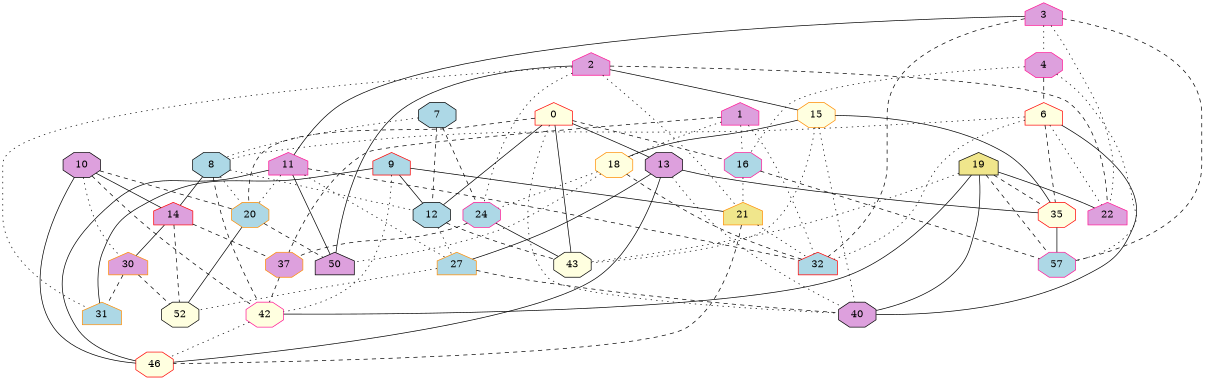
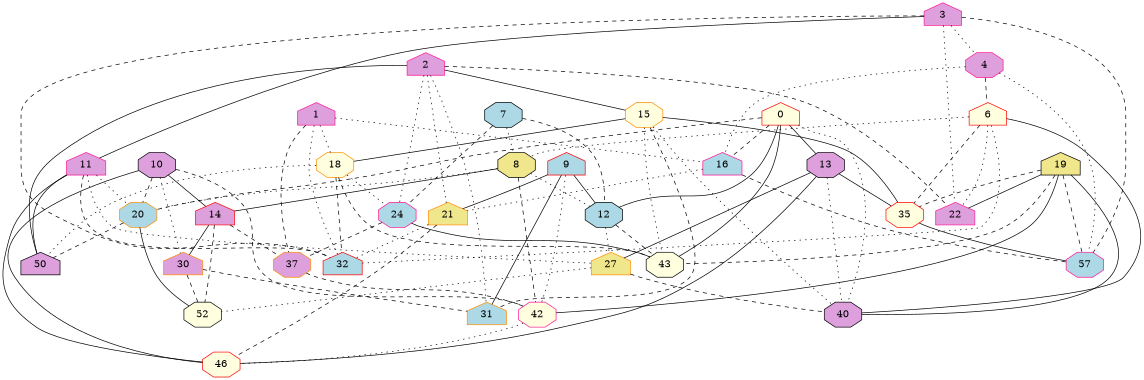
  graph {
    node [color=deeppink fillcolor=plum shape=octagon style=filled]
    edge [style=dotted]
-   16 [fillcolor=lightblue super="+58"]
+   16 [fillcolor=lightblue shape=house super="+58"]
    21 [color=darkorange fillcolor=khaki shape=house super="+39"]
    57 [fillcolor=lightblue super="+60"]
    1 [shape=house]
    18 [color=darkorange fillcolor=lightyellow super="+59"]
    32 [color=red fillcolor=lightblue shape=house super="+48"]
    37 [color=darkorange]
    24 [fillcolor=lightblue super="+36"]
    50 [color=black shape=house]
    43 [color=black fillcolor=lightyellow super="+54"]
    42 [fillcolor=lightyellow super="+47"]
    2 [shape=house super="+41"]
    15 [color=darkorange fillcolor=lightyellow super="+51"]
    22 [shape=house]
    31 [color=darkorange fillcolor=lightblue shape=house]
    40 [color=black super="+45"]
    35 [color=red fillcolor=lightyellow super="+44"]
    46 [color=red fillcolor=lightyellow super="+55"]
    3 [shape=house super="+17"]
    4
    11 [shape=house super="+23"]
    6 [color=red fillcolor=lightyellow shape=house super="+56"]
    20 [color=darkorange fillcolor=lightblue super="+38"]
-   27 [color=darkorange fillcolor=lightblue shape=house super="+29"]
+   27 [color=darkorange fillcolor=khaki shape=house super="+29"]
    14 [color=red shape=house super="+49"]
    30 [color=darkorange shape=house]
    52 [color=black fillcolor=lightyellow]
-   8 [color=black fillcolor=lightblue super="+26"]
+   8 [color=black fillcolor=khaki super="+26"]
    n29 [color=red fillcolor=lightyellow label=0 shape=house super="+28"]
    12 [color=black fillcolor=lightblue super="+34"]
    13 [color=black super="+33"]
    7 [color=black fillcolor=lightblue]
    9 [color=red fillcolor=lightblue shape=house]
    10 [color=black super="+25"]
    19 [color=black fillcolor=khaki shape=house super="+53"]
    16 -- 21 [weight=2]
    16 -- 57 [style=dashed]
    21 -- 32
    21 -- 46 [style=dashed]
    1 -- 16
    1 -- 18
    1 -- 32
    1 -- 37 [style=dashed]
    18 -- 32 [style=dashed]
    18 -- 24
    18 -- 50
+   18 -- 43 [style=dashed]
    37 -- 42 [style=dashed]
    24 -- 37 [style=dashed]
    24 -- 43 [style=solid]
    42 -- 46
    2 -- 21
    2 -- 24
    2 -- 50 [style=solid]
    2 -- 15 [style=solid]
    2 -- 22 [style=dashed]
    2 -- 31
    15 -- 18 [style=solid]
    15 -- 43
+   15 -- 31 [style=dashed]
    15 -- 40
    15 -- 35 [style=solid]
    35 -- 57 [style=solid weight=2]
    3 -- 57 [style=dashed]
    3 -- 32 [style=dashed]
    3 -- 22
    3 -- 4
    3 -- 11 [style=solid]
    4 -- 16
    4 -- 57
    4 -- 6 [style=dashed]
    11 -- 32 [style=dashed]
    11 -- 50 [style=solid]
    11 -- 46 [style=solid]
    11 -- 20
    11 -- 27
    6 -- 32
    6 -- 22
    6 -- 40 [style=solid]
    6 -- 35 [style=dashed]
    6 -- 8
    20 -- 50 [style=dashed]
    20 -- 52 [style=solid]
    27 -- 40 [style=dashed]
    27 -- 52
    14 -- 37 [style=dashed]
    14 -- 30 [style=solid]
    14 -- 52 [style=dashed]
    30 -- 31 [style=dashed]
    30 -- 52 [style=dashed]
    8 -- 42 [style=dashed]
    8 -- 20
    8 -- 14 [style=solid]
    8 -- 12
    n29 -- 16 [style=dashed]
    n29 -- 43 [style=solid]
    n29 -- 40
    n29 -- 20 [style=dashed]
    n29 -- 12 [style=solid]
    n29 -- 13 [style=solid]
    12 -- 43 [style=dashed]
    12 -- 27
    13 -- 40
    13 -- 35 [style=solid]
    13 -- 46 [style=solid]
    13 -- 27 [style=solid weight=2]
    7 -- 24 [style=dashed weight=2]
    7 -- 8
    7 -- 12 [style=dashed]
    9 -- 21 [style=solid]
    9 -- 42
    9 -- 31 [style=solid]
    9 -- 12 [style=solid]
    10 -- 42 [style=dashed]
    10 -- 46 [style=solid weight=2]
    10 -- 20 [style=dashed]
    10 -- 14 [style=solid]
    10 -- 30
    19 -- 57 [style=dashed]
-   19 -- 43
+   19 -- 43 [style=dashed]
    19 -- 42 [style=solid]
    19 -- 22 [style=solid]
    19 -- 40 [style=solid]
    19 -- 35 [style=dashed]
  }
